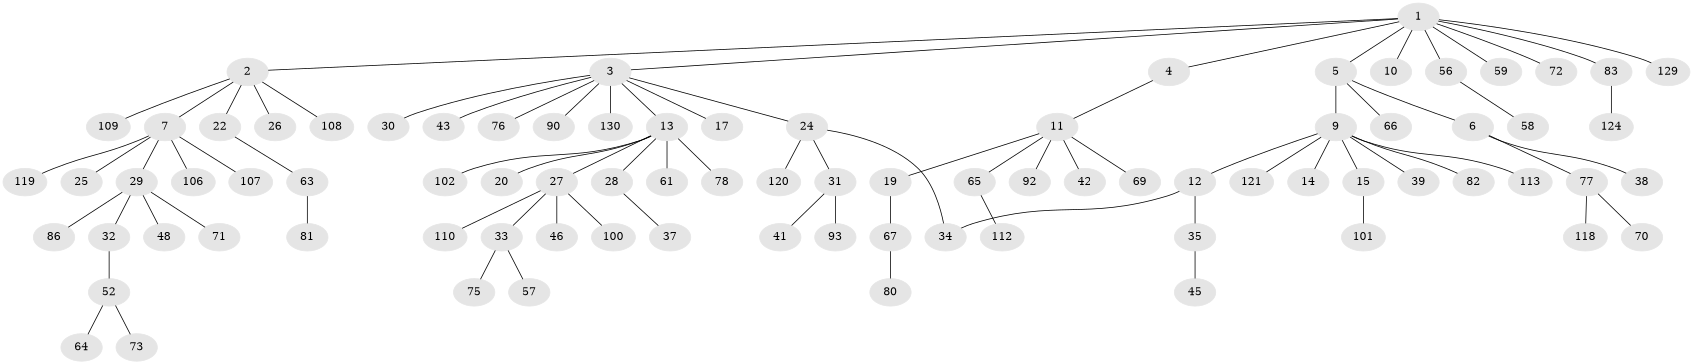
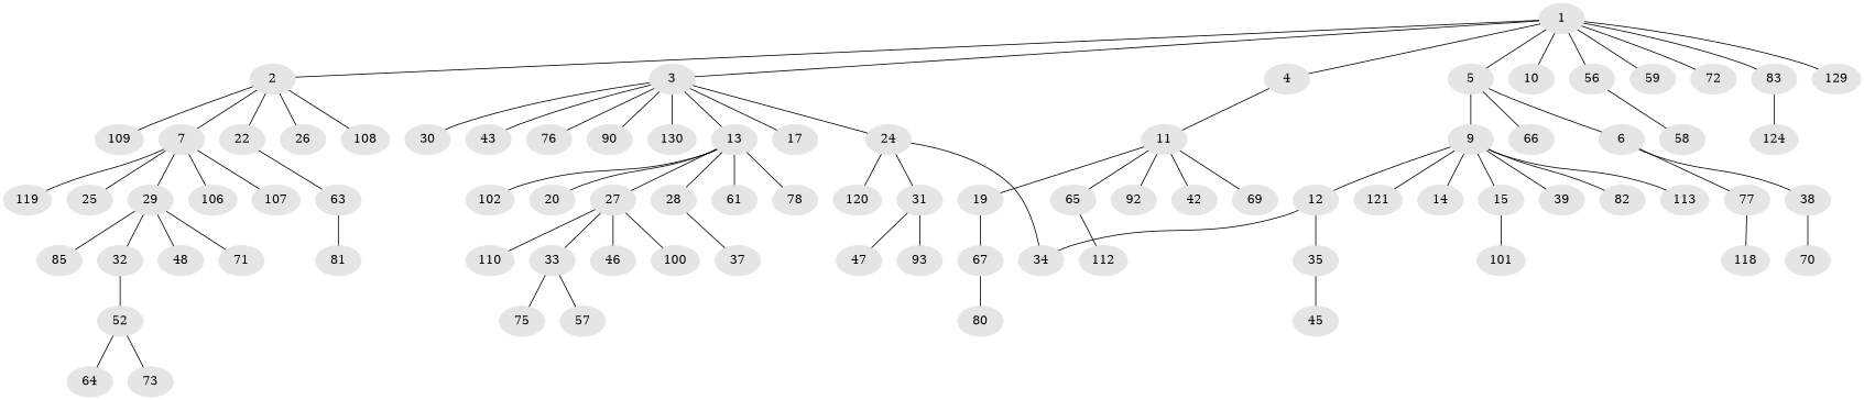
  graph {
    node [color=gray90 style=filled]
    1 [super="+40"]
    2
    3 [super="+16"]
    4 [super="+74"]
    5 [super="+60"]
    10
    56 [super="+68"]
    59 [super="+127"]
    72
    83 [super="+98"]
    129
    7 [super="+8"]
    22
    26 [super="+36"]
    108 [super="+126"]
    109 [super="+125"]
    13 [super="+18"]
    17
    24 [super="+128"]
    30 [super="+87"]
    43
    76 [super="+97"]
    90 [super="+91"]
    130
    11 [super="+86"]
    6 [super="+21"]
    9 [super="+111"]
    66
    58 [super="+122"]
    124
    25 [super="+94"]
    29 [super="+44"]
    106
    107
    119
    63 [super="+99"]
    20 [super="+23"]
    27 [super="+47"]
    28 [super="+70"]
    61
    78
    102
    34 [super="+105"]
    31 [super="+104"]
    120
    19 [super="+54"]
    42
    65 [super="+88"]
    69
    92
    38 [super="+50"]
    77
    12
    14
    15 [super="+89"]
    39 [super="+51"]
    82 [super="+115"]
    113
    121
    n60 [label=70]
    118 [super="+123"]
    32 [super="+53"]
    48 [super="+84"]
    71 [super="+116"]
-   85 [label=86]
+   85
    35 [super="+103"]
    101 [super="+114"]
    67 [super="+95"]
    112
    45
    33 [super="+62"]
    46
    100
    110
    37 [super="+49"]
    80
    81
-   41
+   41 [label=47]
    93
    57
    75 [super="+117"]
    52 [super="+55"]
    64
    73 [super="+96"]
    1 -- 2
    1 -- 3
    1 -- 4
    1 -- 5
    1 -- 10
    1 -- 56
    1 -- 59
    1 -- 72
    1 -- 83
    1 -- 129
    2 -- 7
    2 -- 22
    2 -- 26
    2 -- 108
    2 -- 109
    3 -- 13
    3 -- 17
    3 -- 24
    3 -- 30
    3 -- 43
    3 -- 76
    3 -- 90
    3 -- 130
    4 -- 11
    5 -- 6
    5 -- 9
    5 -- 66
    56 -- 58
    83 -- 124
    7 -- 25
    7 -- 29
    7 -- 106
    7 -- 107
    7 -- 119
    22 -- 63
    13 -- 20
    13 -- 27
    13 -- 28
    13 -- 61
    13 -- 78
    13 -- 102
    24 -- 34
    24 -- 31
    24 -- 120
    11 -- 19
    11 -- 42
    11 -- 65
    11 -- 69
    11 -- 92
    6 -- 38
    6 -- 77
    9 -- 12
    9 -- 14
    9 -- 15
    9 -- 39
    9 -- 82
    9 -- 113
    9 -- 121
    29 -- 32
    29 -- 48
    29 -- 71
    29 -- 85
    63 -- 81
    27 -- 33
    27 -- 46
    27 -- 100
    27 -- 110
    28 -- 37
    31 -- 41
    31 -- 93
    19 -- 67
    65 -- 112
-   77 -- n60
+   38 -- n60
    77 -- 118
    12 -- 34
    12 -- 35
    15 -- 101
    32 -- 52
    35 -- 45
    67 -- 80
    33 -- 57
    33 -- 75
    52 -- 64
    52 -- 73
  }
